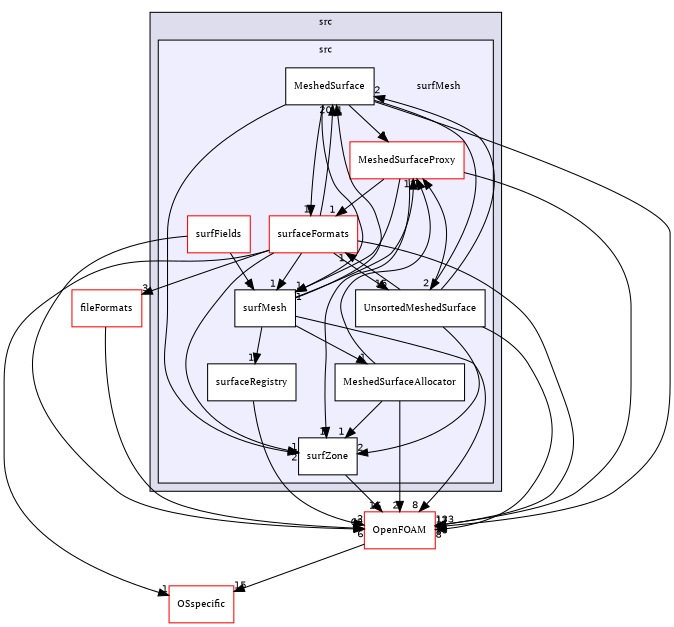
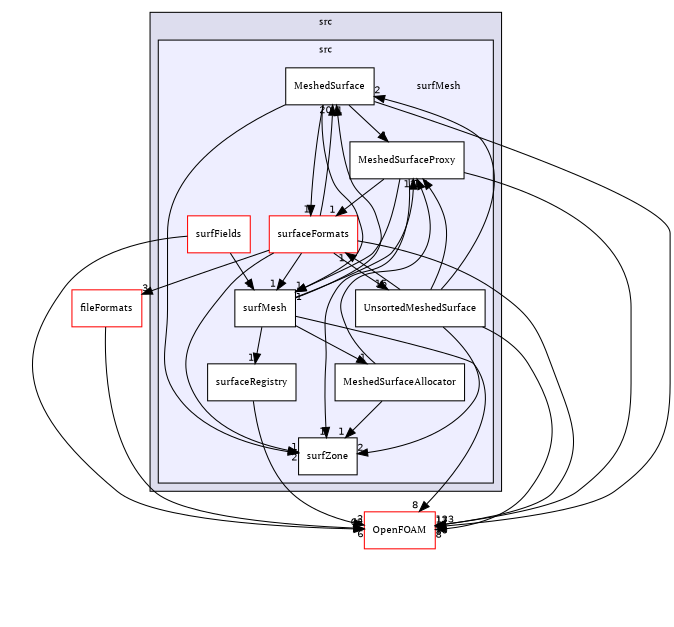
  digraph {
    compound=true
    fontname="PT Serif"
    node [fontname="PT Serif" fontsize=10 shape=box color=black fillcolor=white style=filled]
    edge [fontname="PT Serif" headlabel=1 labeldistance=1.5 labelfontname=Helvetica labelfontsize=10]
    n1 [label=surfMesh shape=plaintext color="" fillcolor="" style=""]
    n2 [label=MeshedSurface]
    n3 [label=MeshedSurfaceAllocator]
-   n4 [color=red label=MeshedSurfaceProxy]
+   n4 [label=MeshedSurfaceProxy]
    n5 [color=red label=surfaceFormats]
    n6 [label=surfaceRegistry]
    n7 [color=red label=surfFields]
    n8 [label=surfMesh]
    n9 [label=surfZone]
    n10 [label=UnsortedMeshedSurface]
    n11 [color=red label=OpenFOAM fillcolor="" style=""]
    n12 [color=red label=fileFormats fillcolor="" style=""]
-   n13 [color=red label=OSspecific fillcolor="" style=""]
    subgraph cluster_1 {
      bgcolor="#ddddee"
      fontsize=10
      label=src
      pencolor=black
      subgraph cluster_2 {
        bgcolor="#eeeeff"
        fontsize=10
        label=src
        pencolor=black
        n1
        n2
        n3
        n4
        n5
        n6
        n7
        n8
        n9
        n10
      }
    }
    n2 -> n4
    n2 -> n5
    n2 -> n8
    n2 -> n9
-   n2 -> n10 [headlabel=2]
    n2 -> n11 [headlabel=17]
    n3 -> n4 [headlabel=13]
    n3 -> n9
-   n3 -> n11 [headlabel=2]
    n4 -> n5
    n4 -> n8
    n4 -> n9
    n4 -> n11 [headlabel=10]
    n5 -> n2 [headlabel=20]
    n5 -> n8
    n5 -> n9 [headlabel=2]
    n5 -> n10 [headlabel=15]
    n5 -> n11 [headlabel=133]
    n5 -> n12 [headlabel=3]
-   n5 -> n13
    n6 -> n11 [headlabel=2]
    n7 -> n8 [headlabel=2]
    n7 -> n11 [headlabel=6]
    n8 -> n2
    n8 -> n3
    n8 -> n4
    n8 -> n6
    n8 -> n11 [headlabel=8]
-   n9 -> n11 [headlabel=16]
    n10 -> n2 [headlabel=2]
    n10 -> n4
    n10 -> n5
    n10 -> n9 [headlabel=2]
    n10 -> n11 [headlabel=8]
-   n11 -> n13 [headlabel=15]
    n12 -> n11 [headlabel=63]
  }
